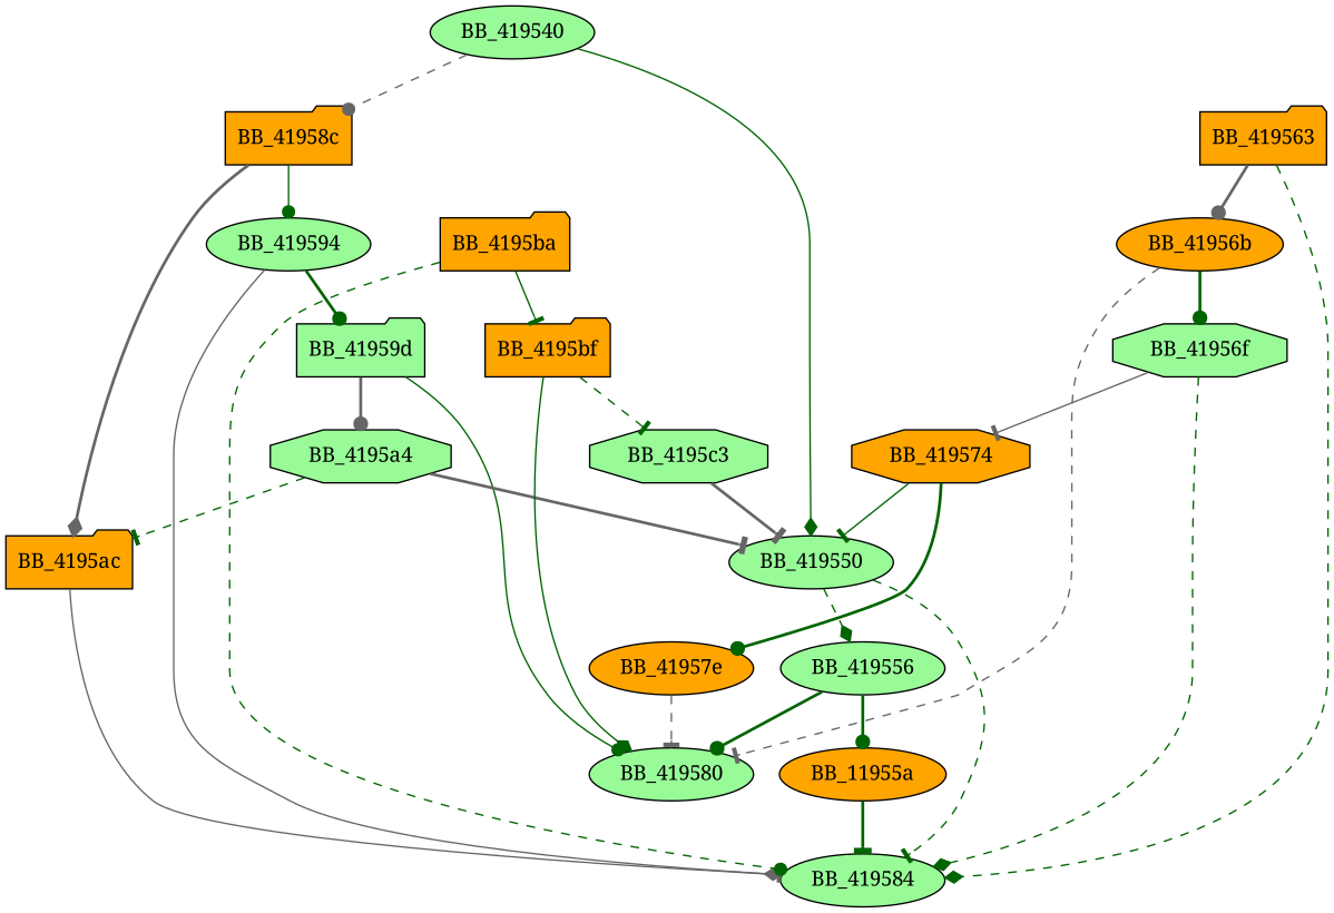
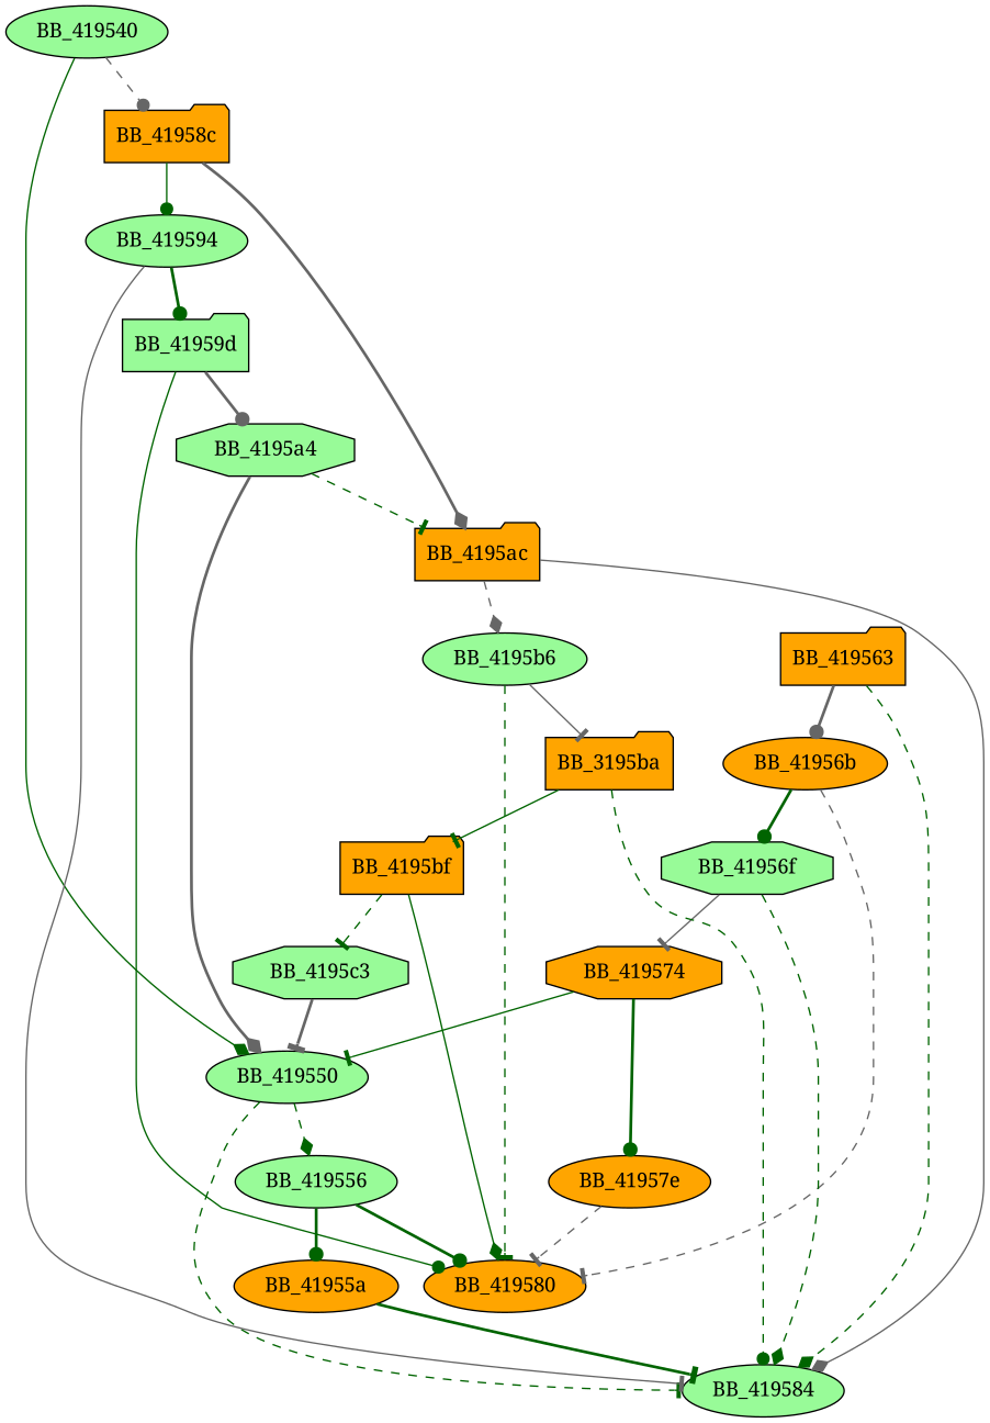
  digraph {
    fontname="Noto Serif"
    node [fillcolor=palegreen fontname="Noto Serif" shape=ellipse style=filled]
    edge [arrowhead=tee color=darkgreen fontname="Noto Serif" style=dashed]
    BB_419540
    BB_419550
    BB_41958c [fillcolor=orange shape=folder]
    BB_419556
    BB_419584
    BB_419594
    BB_4195ac [fillcolor=orange shape=folder]
-   BB_41955a [fillcolor=orange label=BB_11955a]
-   BB_419580
+   BB_41955a [fillcolor=orange]
+   BB_419580 [fillcolor=orange]
    BB_41959d [shape=folder]
+   BB_4195b6
    BB_419563 [fillcolor=orange shape=folder]
    BB_41956b [fillcolor=orange]
    BB_41956f [shape=octagon]
    BB_419574 [fillcolor=orange shape=octagon]
    BB_41957e [fillcolor=orange]
    BB_4195a4 [shape=octagon]
-   BB_4195ba [fillcolor=orange shape=folder]
+   BB_4195ba [fillcolor=orange shape=folder label=BB_3195ba]
    BB_4195bf [fillcolor=orange shape=folder]
    BB_4195c3 [shape=octagon]
    BB_419540 -> BB_419550 [arrowhead=diamond style=solid]
    BB_419540 -> BB_41958c [arrowhead=dot color=gray40]
    BB_419550 -> BB_419556 [arrowhead=diamond]
    BB_419550 -> BB_419584
    BB_41958c -> BB_419594 [arrowhead=dot style=solid]
    BB_41958c -> BB_4195ac [arrowhead=diamond color=gray40 style=bold]
    BB_419556 -> BB_41955a [arrowhead=dot style=bold]
    BB_419556 -> BB_419580 [arrowhead=dot style=bold]
    BB_419594 -> BB_419584 [color=gray40 style=solid]
    BB_419594 -> BB_41959d [arrowhead=dot style=bold]
    BB_4195ac -> BB_419584 [arrowhead=diamond color=gray40 style=solid]
+   BB_4195ac -> BB_4195b6 [arrowhead=diamond color=gray40]
    BB_41955a -> BB_419584 [style=bold]
    BB_41959d -> BB_419580 [arrowhead=dot style=solid]
    BB_41959d -> BB_4195a4 [arrowhead=dot color=gray40 style=bold]
+   BB_4195b6 -> BB_419580
+   BB_4195b6 -> BB_4195ba [color=gray40 style=solid]
    BB_419563 -> BB_419584 [arrowhead=diamond]
    BB_419563 -> BB_41956b [arrowhead=dot color=gray40 style=bold]
    BB_41956b -> BB_419580 [color=gray40]
    BB_41956b -> BB_41956f [arrowhead=dot style=bold]
    BB_41956f -> BB_419584 [arrowhead=diamond]
    BB_41956f -> BB_419574 [color=gray40 style=solid]
    BB_419574 -> BB_419550 [style=solid]
    BB_419574 -> BB_41957e [arrowhead=dot style=bold]
    BB_41957e -> BB_419580 [color=gray40]
-   BB_4195a4 -> BB_419550 [color=gray40 style=bold]
+   BB_4195a4 -> BB_419550 [arrowhead=diamond color=gray40 style=bold]
    BB_4195a4 -> BB_4195ac
    BB_4195ba -> BB_419584 [arrowhead=dot]
    BB_4195ba -> BB_4195bf [style=solid]
    BB_4195bf -> BB_419580 [arrowhead=diamond style=solid]
    BB_4195bf -> BB_4195c3
    BB_4195c3 -> BB_419550 [color=gray40 style=bold]
  }
